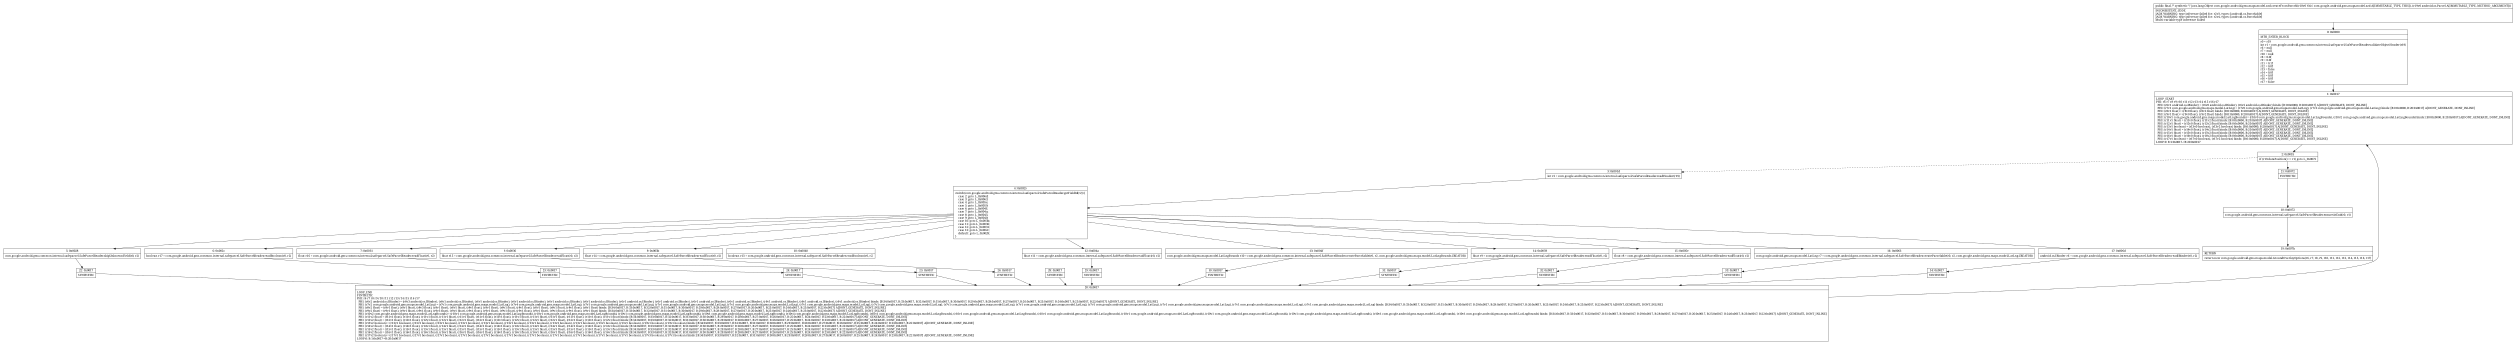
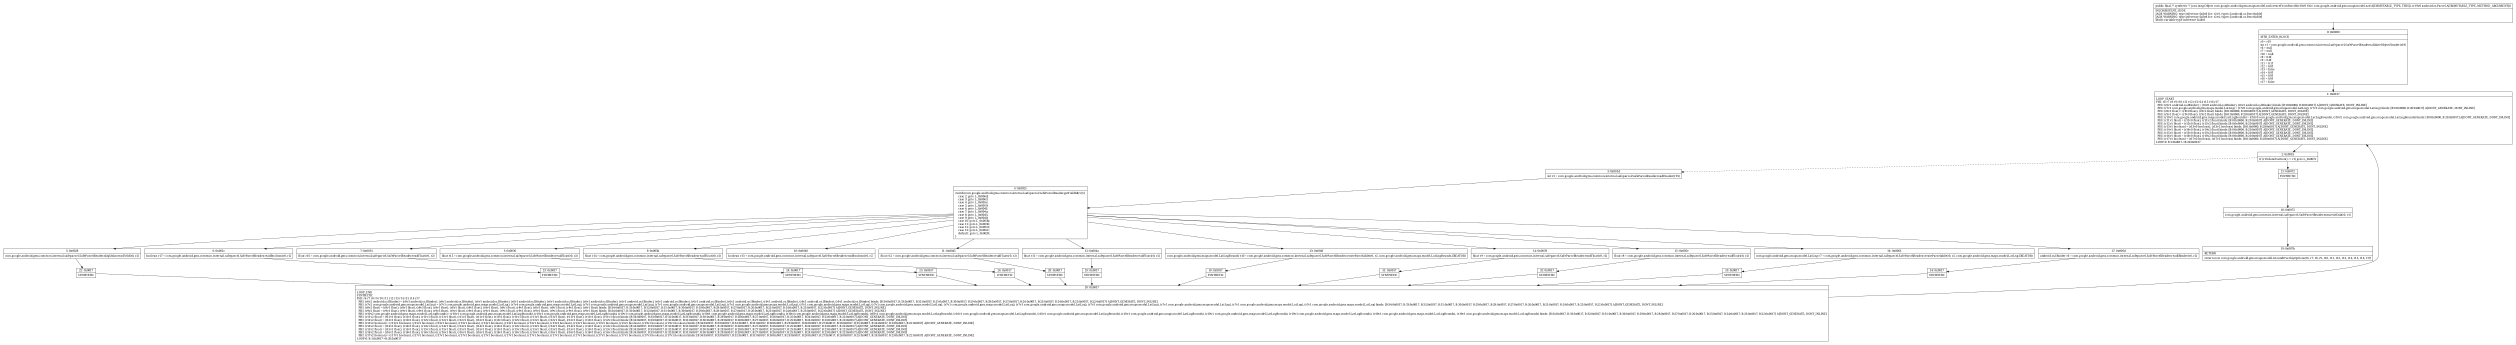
  digraph {
    fontname="Noto Serif"
    node [fontname="Noto Serif" shape=record]
    edge [fontname="Noto Serif"]
    n1 [label="{0\:\ 0x0000|MTH_ENTER_BLOCK\l|r0 = r19\lint r1 = com.google.android.gms.common.internal.safeparcel.SafeParcelReader.validateObjectHeader(r19)\lr6 = null\lr7 = null\lr10 = null\lr8 = 0.0f\lr9 = 0.0f\lr11 = 0.1f\lr12 = 0.0f\lr13 = false\lr14 = 0.0f\lr15 = 0.0f\lr16 = 0.0f\lr17 = false\l}"]
    n2 [label="{1\:\ 0x0017|LOOP_START\lPHI: r6 r7 r8 r9 r10 r11 r12 r13 r14 r15 r16 r17 \l  PHI: (r6v1 android.os.IBinder) = (r6v0 android.os.IBinder), (r6v2 android.os.IBinder) binds: [B:0:0x0000, B:20:0x0017] A[DONT_GENERATE, DONT_INLINE]\l  PHI: (r7v1 com.google.android.gms.maps.model.LatLng) = (r7v0 com.google.android.gms.maps.model.LatLng), (r7v2 com.google.android.gms.maps.model.LatLng) binds: [B:0:0x0000, B:20:0x0017] A[DONT_GENERATE, DONT_INLINE]\l  PHI: (r8v1 float) = (r8v0 float), (r8v2 float) binds: [B:0:0x0000, B:20:0x0017] A[DONT_GENERATE, DONT_INLINE]\l  PHI: (r9v1 float) = (r9v0 float), (r9v2 float) binds: [B:0:0x0000, B:20:0x0017] A[DONT_GENERATE, DONT_INLINE]\l  PHI: (r10v1 com.google.android.gms.maps.model.LatLngBounds) = (r10v0 com.google.android.gms.maps.model.LatLngBounds), (r10v2 com.google.android.gms.maps.model.LatLngBounds) binds: [B:0:0x0000, B:20:0x0017] A[DONT_GENERATE, DONT_INLINE]\l  PHI: (r11v1 float) = (r11v0 float), (r11v2 float) binds: [B:0:0x0000, B:20:0x0017] A[DONT_GENERATE, DONT_INLINE]\l  PHI: (r12v1 float) = (r12v0 float), (r12v2 float) binds: [B:0:0x0000, B:20:0x0017] A[DONT_GENERATE, DONT_INLINE]\l  PHI: (r13v1 boolean) = (r13v0 boolean), (r13v2 boolean) binds: [B:0:0x0000, B:20:0x0017] A[DONT_GENERATE, DONT_INLINE]\l  PHI: (r14v1 float) = (r14v0 float), (r14v2 float) binds: [B:0:0x0000, B:20:0x0017] A[DONT_GENERATE, DONT_INLINE]\l  PHI: (r15v1 float) = (r15v0 float), (r15v2 float) binds: [B:0:0x0000, B:20:0x0017] A[DONT_GENERATE, DONT_INLINE]\l  PHI: (r16v1 float) = (r16v0 float), (r16v2 float) binds: [B:0:0x0000, B:20:0x0017] A[DONT_GENERATE, DONT_INLINE]\l  PHI: (r17v1 boolean) = (r17v0 boolean), (r17v2 boolean) binds: [B:0:0x0000, B:20:0x0017] A[DONT_GENERATE, DONT_INLINE]\lLOOP:0: B:1:0x0017\-\>B:20:0x0017\l}"]
    n3 [label="{2\:\ 0x001b|if (r19.dataPosition() \>= r1) goto L_0x0072\l}"]
    n4 [label="{3\:\ 0x001d|int r2 = com.google.android.gms.common.internal.safeparcel.SafeParcelReader.readHeader(r19)\l}"]
    n5 [label="{21\:\ 0x0072|SYNTHETIC\l}"]
    n6 [label="{4\:\ 0x0025|switch(com.google.android.gms.common.internal.safeparcel.SafeParcelReader.getFieldId(r2)) \{\l    case 2: goto L_0x006d;\l    case 3: goto L_0x0063;\l    case 4: goto L_0x005e;\l    case 5: goto L_0x0059;\l    case 6: goto L_0x004f;\l    case 7: goto L_0x004a;\l    case 8: goto L_0x0045;\l    case 9: goto L_0x0040;\l    case 10: goto L_0x003b;\l    case 11: goto L_0x0036;\l    case 12: goto L_0x0031;\l    case 13: goto L_0x002c;\l    default: goto L_0x0028;\l\}\l}"]
    n7 [label="{18\:\ 0x0072|com.google.android.gms.common.internal.safeparcel.SafeParcelReader.ensureAtEnd(r0, r1)\l}"]
    n8 [label="{5\:\ 0x0028|com.google.android.gms.common.internal.safeparcel.SafeParcelReader.skipUnknownField(r0, r2)\l}"]
    n9 [label="{6\:\ 0x002c|boolean r17 = com.google.android.gms.common.internal.safeparcel.SafeParcelReader.readBoolean(r0, r2)\l}"]
    n10 [label="{7\:\ 0x0031|float r16 = com.google.android.gms.common.internal.safeparcel.SafeParcelReader.readFloat(r0, r2)\l}"]
    n11 [label="{8\:\ 0x0036|float r15 = com.google.android.gms.common.internal.safeparcel.SafeParcelReader.readFloat(r0, r2)\l}"]
    n12 [label="{9\:\ 0x003b|float r14 = com.google.android.gms.common.internal.safeparcel.SafeParcelReader.readFloat(r0, r2)\l}"]
    n13 [label="{10\:\ 0x0040|boolean r13 = com.google.android.gms.common.internal.safeparcel.SafeParcelReader.readBoolean(r0, r2)\l}"]
+   n14 [label="{11\:\ 0x0045|float r12 = com.google.android.gms.common.internal.safeparcel.SafeParcelReader.readFloat(r0, r2)\l}"]
    n15 [label="{12\:\ 0x004a|float r11 = com.google.android.gms.common.internal.safeparcel.SafeParcelReader.readFloat(r0, r2)\l}"]
    n16 [label="{13\:\ 0x004f|com.google.android.gms.maps.model.LatLngBounds r10 = com.google.android.gms.common.internal.safeparcel.SafeParcelReader.createParcelable(r0, r2, com.google.android.gms.maps.model.LatLngBounds.CREATOR)\l}"]
    n17 [label="{14\:\ 0x0059|float r9 = com.google.android.gms.common.internal.safeparcel.SafeParcelReader.readFloat(r0, r2)\l}"]
    n18 [label="{15\:\ 0x005e|float r8 = com.google.android.gms.common.internal.safeparcel.SafeParcelReader.readFloat(r0, r2)\l}"]
    n19 [label="{16\:\ 0x0063|com.google.android.gms.maps.model.LatLng r7 = com.google.android.gms.common.internal.safeparcel.SafeParcelReader.createParcelable(r0, r2, com.google.android.gms.maps.model.LatLng.CREATOR)\l}"]
    n20 [label="{17\:\ 0x006d|android.os.IBinder r6 = com.google.android.gms.common.internal.safeparcel.SafeParcelReader.readIBinder(r0, r2)\l}"]
    n21 [label="{22\:\ 0x0017|SYNTHETIC\l}"]
    n22 [label="{23\:\ 0x0017|SYNTHETIC\l}"]
    n23 [label="{24\:\ 0x0017|SYNTHETIC\l}"]
    n24 [label="{25\:\ 0x0017|SYNTHETIC\l}"]
    n25 [label="{26\:\ 0x0017|SYNTHETIC\l}"]
    n26 [label="{28\:\ 0x0017|SYNTHETIC\l}"]
    n27 [label="{29\:\ 0x0017|SYNTHETIC\l}"]
    n28 [label="{30\:\ 0x0017|SYNTHETIC\l}"]
    n29 [label="{31\:\ 0x0017|SYNTHETIC\l}"]
    n30 [label="{32\:\ 0x0017|SYNTHETIC\l}"]
    n31 [label="{33\:\ 0x0017|SYNTHETIC\l}"]
    n32 [label="{34\:\ 0x0017|SYNTHETIC\l}"]
    n33 [label="{20\:\ 0x0017|LOOP_END\lSYNTHETIC\lPHI: r6 r7 r8 r9 r10 r11 r12 r13 r14 r15 r16 r17 \l  PHI: (r6v2 android.os.IBinder) = (r6v3 android.os.IBinder), (r6v1 android.os.IBinder), (r6v1 android.os.IBinder), (r6v1 android.os.IBinder), (r6v1 android.os.IBinder), (r6v1 android.os.IBinder), (r6v1 android.os.IBinder), (r6v1 android.os.IBinder), (r6v1 android.os.IBinder), (r6v1 android.os.IBinder), (r6v1 android.os.IBinder), (r6v1 android.os.IBinder), (r6v1 android.os.IBinder) binds: [B:34:0x0017, B:33:0x0017, B:32:0x0017, B:31:0x0017, B:30:0x0017, B:29:0x0017, B:28:0x0017, B:27:0x0017, B:26:0x0017, B:25:0x0017, B:24:0x0017, B:23:0x0017, B:22:0x0017] A[DONT_GENERATE, DONT_INLINE]\l  PHI: (r7v2 com.google.android.gms.maps.model.LatLng) = (r7v1 com.google.android.gms.maps.model.LatLng), (r7v4 com.google.android.gms.maps.model.LatLng), (r7v1 com.google.android.gms.maps.model.LatLng), (r7v1 com.google.android.gms.maps.model.LatLng), (r7v1 com.google.android.gms.maps.model.LatLng), (r7v1 com.google.android.gms.maps.model.LatLng), (r7v1 com.google.android.gms.maps.model.LatLng), (r7v1 com.google.android.gms.maps.model.LatLng), (r7v1 com.google.android.gms.maps.model.LatLng), (r7v1 com.google.android.gms.maps.model.LatLng), (r7v1 com.google.android.gms.maps.model.LatLng), (r7v1 com.google.android.gms.maps.model.LatLng), (r7v1 com.google.android.gms.maps.model.LatLng) binds: [B:34:0x0017, B:33:0x0017, B:32:0x0017, B:31:0x0017, B:30:0x0017, B:29:0x0017, B:28:0x0017, B:27:0x0017, B:26:0x0017, B:25:0x0017, B:24:0x0017, B:23:0x0017, B:22:0x0017] A[DONT_GENERATE, DONT_INLINE]\l  PHI: (r8v2 float) = (r8v1 float), (r8v1 float), (r8v3 float), (r8v1 float), (r8v1 float), (r8v1 float), (r8v1 float), (r8v1 float), (r8v1 float), (r8v1 float), (r8v1 float), (r8v1 float), (r8v1 float) binds: [B:34:0x0017, B:33:0x0017, B:32:0x0017, B:31:0x0017, B:30:0x0017, B:29:0x0017, B:28:0x0017, B:27:0x0017, B:26:0x0017, B:25:0x0017, B:24:0x0017, B:23:0x0017, B:22:0x0017] A[DONT_GENERATE, DONT_INLINE]\l  PHI: (r9v2 float) = (r9v1 float), (r9v1 float), (r9v1 float), (r9v3 float), (r9v1 float), (r9v1 float), (r9v1 float), (r9v1 float), (r9v1 float), (r9v1 float), (r9v1 float), (r9v1 float), (r9v1 float) binds: [B:34:0x0017, B:33:0x0017, B:32:0x0017, B:31:0x0017, B:30:0x0017, B:29:0x0017, B:28:0x0017, B:27:0x0017, B:26:0x0017, B:25:0x0017, B:24:0x0017, B:23:0x0017, B:22:0x0017] A[DONT_GENERATE, DONT_INLINE]\l  PHI: (r10v2 com.google.android.gms.maps.model.LatLngBounds) = (r10v1 com.google.android.gms.maps.model.LatLngBounds), (r10v1 com.google.android.gms.maps.model.LatLngBounds), (r10v1 com.google.android.gms.maps.model.LatLngBounds), (r10v1 com.google.android.gms.maps.model.LatLngBounds), (r10v4 com.google.android.gms.maps.model.LatLngBounds), (r10v1 com.google.android.gms.maps.model.LatLngBounds), (r10v1 com.google.android.gms.maps.model.LatLngBounds), (r10v1 com.google.android.gms.maps.model.LatLngBounds), (r10v1 com.google.android.gms.maps.model.LatLngBounds), (r10v1 com.google.android.gms.maps.model.LatLngBounds), (r10v1 com.google.android.gms.maps.model.LatLngBounds), (r10v1 com.google.android.gms.maps.model.LatLngBounds), (r10v1 com.google.android.gms.maps.model.LatLngBounds) binds: [B:34:0x0017, B:33:0x0017, B:32:0x0017, B:31:0x0017, B:30:0x0017, B:29:0x0017, B:28:0x0017, B:27:0x0017, B:26:0x0017, B:25:0x0017, B:24:0x0017, B:23:0x0017, B:22:0x0017] A[DONT_GENERATE, DONT_INLINE]\l  PHI: (r11v2 float) = (r11v1 float), (r11v1 float), (r11v1 float), (r11v1 float), (r11v1 float), (r11v3 float), (r11v1 float), (r11v1 float), (r11v1 float), (r11v1 float), (r11v1 float), (r11v1 float), (r11v1 float) binds: [B:34:0x0017, B:33:0x0017, B:32:0x0017, B:31:0x0017, B:30:0x0017, B:29:0x0017, B:28:0x0017, B:27:0x0017, B:26:0x0017, B:25:0x0017, B:24:0x0017, B:23:0x0017, B:22:0x0017] A[DONT_GENERATE, DONT_INLINE]\l  PHI: (r12v2 float) = (r12v1 float), (r12v1 float), (r12v1 float), (r12v1 float), (r12v1 float), (r12v1 float), (r12v3 float), (r12v1 float), (r12v1 float), (r12v1 float), (r12v1 float), (r12v1 float), (r12v1 float) binds: [B:34:0x0017, B:33:0x0017, B:32:0x0017, B:31:0x0017, B:30:0x0017, B:29:0x0017, B:28:0x0017, B:27:0x0017, B:26:0x0017, B:25:0x0017, B:24:0x0017, B:23:0x0017, B:22:0x0017] A[DONT_GENERATE, DONT_INLINE]\l  PHI: (r13v2 boolean) = (r13v1 boolean), (r13v1 boolean), (r13v1 boolean), (r13v1 boolean), (r13v1 boolean), (r13v1 boolean), (r13v1 boolean), (r13v3 boolean), (r13v1 boolean), (r13v1 boolean), (r13v1 boolean), (r13v1 boolean), (r13v1 boolean) binds: [B:34:0x0017, B:33:0x0017, B:32:0x0017, B:31:0x0017, B:30:0x0017, B:29:0x0017, B:28:0x0017, B:27:0x0017, B:26:0x0017, B:25:0x0017, B:24:0x0017, B:23:0x0017, B:22:0x0017] A[DONT_GENERATE, DONT_INLINE]\l  PHI: (r14v2 float) = (r14v1 float), (r14v1 float), (r14v1 float), (r14v1 float), (r14v1 float), (r14v1 float), (r14v1 float), (r14v1 float), (r14v3 float), (r14v1 float), (r14v1 float), (r14v1 float), (r14v1 float) binds: [B:34:0x0017, B:33:0x0017, B:32:0x0017, B:31:0x0017, B:30:0x0017, B:29:0x0017, B:28:0x0017, B:27:0x0017, B:26:0x0017, B:25:0x0017, B:24:0x0017, B:23:0x0017, B:22:0x0017] A[DONT_GENERATE, DONT_INLINE]\l  PHI: (r15v2 float) = (r15v1 float), (r15v1 float), (r15v1 float), (r15v1 float), (r15v1 float), (r15v1 float), (r15v1 float), (r15v1 float), (r15v1 float), (r15v3 float), (r15v1 float), (r15v1 float), (r15v1 float) binds: [B:34:0x0017, B:33:0x0017, B:32:0x0017, B:31:0x0017, B:30:0x0017, B:29:0x0017, B:28:0x0017, B:27:0x0017, B:26:0x0017, B:25:0x0017, B:24:0x0017, B:23:0x0017, B:22:0x0017] A[DONT_GENERATE, DONT_INLINE]\l  PHI: (r16v2 float) = (r16v1 float), (r16v1 float), (r16v1 float), (r16v1 float), (r16v1 float), (r16v1 float), (r16v1 float), (r16v1 float), (r16v1 float), (r16v1 float), (r16v3 float), (r16v1 float), (r16v1 float) binds: [B:34:0x0017, B:33:0x0017, B:32:0x0017, B:31:0x0017, B:30:0x0017, B:29:0x0017, B:28:0x0017, B:27:0x0017, B:26:0x0017, B:25:0x0017, B:24:0x0017, B:23:0x0017, B:22:0x0017] A[DONT_GENERATE, DONT_INLINE]\l  PHI: (r17v2 boolean) = (r17v1 boolean), (r17v1 boolean), (r17v1 boolean), (r17v1 boolean), (r17v1 boolean), (r17v1 boolean), (r17v1 boolean), (r17v1 boolean), (r17v1 boolean), (r17v1 boolean), (r17v1 boolean), (r17v3 boolean), (r17v1 boolean) binds: [B:34:0x0017, B:33:0x0017, B:32:0x0017, B:31:0x0017, B:30:0x0017, B:29:0x0017, B:28:0x0017, B:27:0x0017, B:26:0x0017, B:25:0x0017, B:24:0x0017, B:23:0x0017, B:22:0x0017] A[DONT_GENERATE, DONT_INLINE]\lLOOP:0: B:1:0x0017\-\>B:20:0x0017\l}"]
    n34 [label="{19\:\ 0x007b|RETURN\l|return new com.google.android.gms.maps.model.GroundOverlayOptions(r6, r7, r8, r9, r10, r11, r12, r13, r14, r15, r16, r17)\l}"]
    n35 [label="{public final \/* synthetic *\/ java.lang.Object com.google.android.gms.maps.model.zzd.createFromParcel((r18v0 'this' com.google.android.gms.maps.model.zzd A[IMMUTABLE_TYPE, THIS]), (r19v0 android.os.Parcel A[IMMUTABLE_TYPE, METHOD_ARGUMENT]))  | INCONSISTENT_CODE\lJADX WARNING: type inference failed for: r2v3, types: [android.os.Parcelable]\lJADX WARNING: type inference failed for: r2v4, types: [android.os.Parcelable]\lMulti\-variable type inference failed\l}"]
    n1 -> n2
    n2 -> n3
    n3 -> n4 [style=dashed]
    n3 -> n5
    n4 -> n6
    n5 -> n7
    n6 -> n8
    n6 -> n9
    n6 -> n10
    n6 -> n11
    n6 -> n12
    n6 -> n13
+   n6 -> n14
    n6 -> n15
    n6 -> n16
    n6 -> n17
    n6 -> n18
    n6 -> n19
    n6 -> n20
    n7 -> n34
    n8 -> n21
    n9 -> n22
    n10 -> n23
    n11 -> n24
    n12 -> n25
+   n14 -> n26
    n15 -> n27
    n16 -> n28
    n17 -> n29
    n18 -> n30
    n19 -> n31
    n20 -> n32
    n21 -> n33
    n22 -> n33
    n23 -> n33
    n24 -> n33
    n25 -> n33
    n26 -> n33
    n27 -> n33
    n28 -> n33
    n29 -> n33
    n30 -> n33
    n31 -> n33
    n32 -> n33
    n33 -> n2
    n35 -> n1
  }
